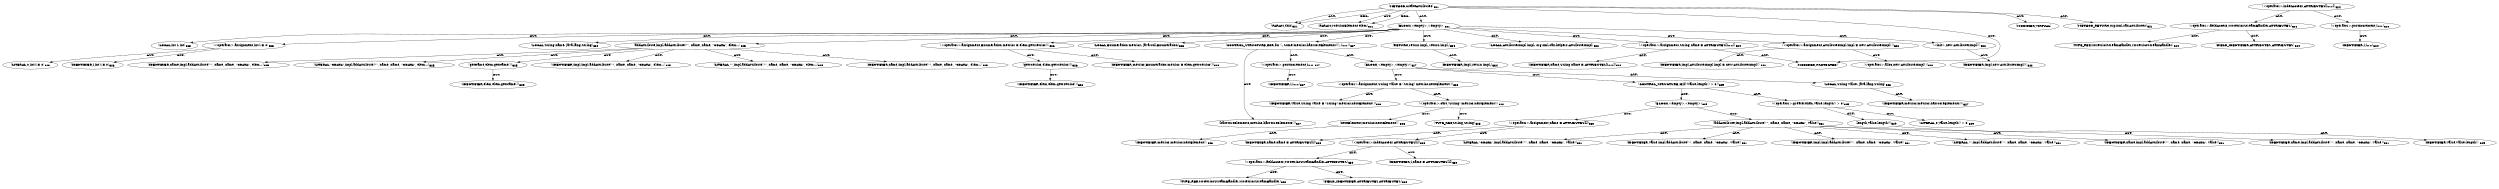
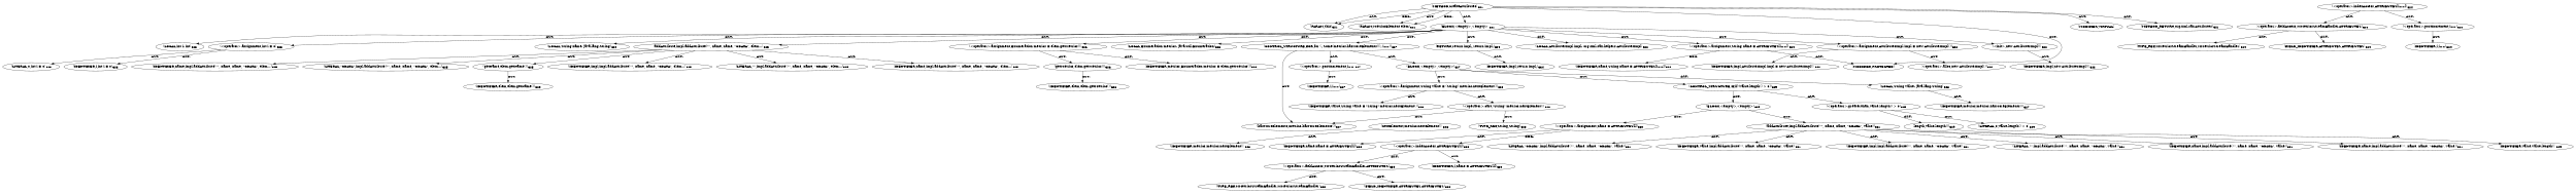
  digraph {
    n1 [label=<(METHOD,createAttributes)<SUB>321</SUB>>]
    n2 [label=<(PARAM,this)<SUB>321</SUB>>]
    n3 [label=<(PARAM,MetricsElement elem)<SUB>321</SUB>>]
    n4 [label=<(BLOCK,&lt;empty&gt;,&lt;empty&gt;)<SUB>321</SUB>>]
    n5 [label=<(MODIFIER,PROTECTED)>]
    n6 [label=<(MODIFIER,VIRTUAL)>]
    n7 [label=<(METHOD_RETURN,org.xml.sax.Attributes)<SUB>321</SUB>>]
    n8 [label=<(LOCAL,AttributesImpl impl: org.xml.sax.helpers.AttributesImpl)<SUB>322</SUB>>]
    n9 [label=<(&lt;operator&gt;.assignment,AttributesImpl impl = new AttributesImpl())<SUB>322</SUB>>]
    n10 [label=<(&lt;init&gt;,new AttributesImpl())<SUB>322</SUB>>]
    n11 [label=<(LOCAL,int i: int)<SUB>323</SUB>>]
    n12 [label=<(&lt;operator&gt;.assignment,int i = 0)<SUB>323</SUB>>]
    n13 [label=<(LOCAL,String name: java.lang.String)<SUB>324</SUB>>]
    n14 [label=<(&lt;operator&gt;.assignment,String name = ATTRIBUTES[i++])<SUB>324</SUB>>]
    n15 [label=<(addAttribute,impl.addAttribute(&quot;&quot;, name, name, &quot;CDATA&quot;, elem...)<SUB>325</SUB>>]
    n16 [label=<(LOCAL,Enumeration metrics: java.util.Enumeration)<SUB>326</SUB>>]
    n17 [label=<(&lt;operator&gt;.assignment,Enumeration metrics = elem.getMetrics())<SUB>326</SUB>>]
    n18 [label=<(CONTROL_STRUCTURE,FOR,for (; Some(metrics.hasMoreElements()); i++))<SUB>327</SUB>>]
    n19 [label=<(RETURN,return impl;,return impl;)<SUB>334</SUB>>]
    n20 [label=<(IDENTIFIER,impl,AttributesImpl impl = new AttributesImpl())<SUB>322</SUB>>]
    n21 [label=<(&lt;operator&gt;.alloc,new AttributesImpl())<SUB>322</SUB>>]
    n22 [label=<(IDENTIFIER,impl,new AttributesImpl())<SUB>322</SUB>>]
    n23 [label=<(IDENTIFIER,i,int i = 0)<SUB>323</SUB>>]
    n24 [label=<(LITERAL,0,int i = 0)<SUB>323</SUB>>]
    n25 [label=<(IDENTIFIER,name,String name = ATTRIBUTES[i++])<SUB>324</SUB>>]
    n26 [label=<(IDENTIFIER,impl,impl.addAttribute(&quot;&quot;, name, name, &quot;CDATA&quot;, elem...)<SUB>325</SUB>>]
    n27 [label=<(LITERAL,&quot;&quot;,impl.addAttribute(&quot;&quot;, name, name, &quot;CDATA&quot;, elem...)<SUB>325</SUB>>]
    n28 [label=<(IDENTIFIER,name,impl.addAttribute(&quot;&quot;, name, name, &quot;CDATA&quot;, elem...)<SUB>325</SUB>>]
    n29 [label=<(IDENTIFIER,name,impl.addAttribute(&quot;&quot;, name, name, &quot;CDATA&quot;, elem...)<SUB>325</SUB>>]
    n30 [label=<(LITERAL,&quot;CDATA&quot;,impl.addAttribute(&quot;&quot;, name, name, &quot;CDATA&quot;, elem...)<SUB>325</SUB>>]
    n31 [label=<(getName,elem.getName())<SUB>325</SUB>>]
    n32 [label=<(IDENTIFIER,metrics,Enumeration metrics = elem.getMetrics())<SUB>326</SUB>>]
    n33 [label=<(getMetrics,elem.getMetrics())<SUB>326</SUB>>]
    n34 [label=<(hasMoreElements,metrics.hasMoreElements())<SUB>327</SUB>>]
    n35 [label=<(&lt;operator&gt;.postIncrement,i++)<SUB>327</SUB>>]
    n36 [label=<(BLOCK,&lt;empty&gt;,&lt;empty&gt;)<SUB>327</SUB>>]
    n37 [label=<(IDENTIFIER,impl,return impl;)<SUB>334</SUB>>]
    n38 [label=<(&lt;operator&gt;.indexAccess,ATTRIBUTES[i++])<SUB>324</SUB>>]
    n39 [label=<(&lt;operator&gt;.fieldAccess,MMetricsStreamHandler.ATTRIBUTES)<SUB>324</SUB>>]
    n40 [label=<(&lt;operator&gt;.postIncrement,i++)<SUB>324</SUB>>]
    n41 [label=<(TYPE_REF,MMetricsStreamHandler,MMetricsStreamHandler)<SUB>324</SUB>>]
    n42 [label=<(FIELD_IDENTIFIER,ATTRIBUTES,ATTRIBUTES)<SUB>324</SUB>>]
    n43 [label=<(IDENTIFIER,i,i++)<SUB>324</SUB>>]
    n44 [label=<(IDENTIFIER,elem,elem.getName())<SUB>325</SUB>>]
    n45 [label=<(IDENTIFIER,elem,elem.getMetrics())<SUB>326</SUB>>]
    n46 [label=<(IDENTIFIER,i,i++)<SUB>327</SUB>>]
    n47 [label=<(LOCAL,String value: java.lang.String)<SUB>328</SUB>>]
    n48 [label=<(&lt;operator&gt;.assignment,String value = (String) metrics.nextElement())<SUB>328</SUB>>]
    n49 [label=<(CONTROL_STRUCTURE,IF,if (value.length() &gt; 0))<SUB>329</SUB>>]
    n50 [label=<(IDENTIFIER,metrics,metrics.hasMoreElements())<SUB>327</SUB>>]
    n51 [label=<(IDENTIFIER,value,String value = (String) metrics.nextElement())<SUB>328</SUB>>]
    n52 [label=<(&lt;operator&gt;.cast,(String) metrics.nextElement())<SUB>328</SUB>>]
    n53 [label=<(&lt;operator&gt;.greaterThan,value.length() &gt; 0)<SUB>329</SUB>>]
    n54 [label=<(BLOCK,&lt;empty&gt;,&lt;empty&gt;)<SUB>329</SUB>>]
    n55 [label=<(TYPE_REF,String,String)<SUB>328</SUB>>]
    n56 [label=<(nextElement,metrics.nextElement())<SUB>328</SUB>>]
    n57 [label=<(IDENTIFIER,metrics,metrics.nextElement())<SUB>328</SUB>>]
    n58 [label=<(length,value.length())<SUB>329</SUB>>]
    n59 [label=<(LITERAL,0,value.length() &gt; 0)<SUB>329</SUB>>]
    n60 [label=<(&lt;operator&gt;.assignment,name = ATTRIBUTES[i])<SUB>330</SUB>>]
    n61 [label=<(addAttribute,impl.addAttribute(&quot;&quot;, name, name, &quot;CDATA&quot;, value))<SUB>331</SUB>>]
    n62 [label=<(IDENTIFIER,value,value.length())<SUB>329</SUB>>]
    n63 [label=<(IDENTIFIER,name,name = ATTRIBUTES[i])<SUB>330</SUB>>]
    n64 [label=<(&lt;operator&gt;.indexAccess,ATTRIBUTES[i])<SUB>330</SUB>>]
    n65 [label=<(IDENTIFIER,impl,impl.addAttribute(&quot;&quot;, name, name, &quot;CDATA&quot;, value))<SUB>331</SUB>>]
    n66 [label=<(LITERAL,&quot;&quot;,impl.addAttribute(&quot;&quot;, name, name, &quot;CDATA&quot;, value))<SUB>331</SUB>>]
    n67 [label=<(IDENTIFIER,name,impl.addAttribute(&quot;&quot;, name, name, &quot;CDATA&quot;, value))<SUB>331</SUB>>]
    n68 [label=<(IDENTIFIER,name,impl.addAttribute(&quot;&quot;, name, name, &quot;CDATA&quot;, value))<SUB>331</SUB>>]
    n69 [label=<(LITERAL,&quot;CDATA&quot;,impl.addAttribute(&quot;&quot;, name, name, &quot;CDATA&quot;, value))<SUB>331</SUB>>]
    n70 [label=<(IDENTIFIER,value,impl.addAttribute(&quot;&quot;, name, name, &quot;CDATA&quot;, value))<SUB>331</SUB>>]
    n71 [label=<(&lt;operator&gt;.fieldAccess,MMetricsStreamHandler.ATTRIBUTES)<SUB>330</SUB>>]
    n72 [label=<(IDENTIFIER,i,name = ATTRIBUTES[i])<SUB>330</SUB>>]
    n73 [label=<(TYPE_REF,MMetricsStreamHandler,MMetricsStreamHandler)<SUB>330</SUB>>]
    n74 [label=<(FIELD_IDENTIFIER,ATTRIBUTES,ATTRIBUTES)<SUB>330</SUB>>]
    n1 -> n2 [label="AST: "]
    n1 -> n2 [label="DDG: "]
    n1 -> n3 [label="AST: "]
    n1 -> n3 [label="DDG: "]
    n1 -> n4 [label="AST: "]
    n1 -> n5 [label="AST: "]
    n1 -> n6 [label="AST: "]
    n1 -> n7 [label="AST: "]
    n4 -> n8 [label="AST: "]
    n4 -> n9 [label="AST: "]
    n4 -> n10 [label="AST: "]
    n4 -> n11 [label="AST: "]
    n4 -> n12 [label="AST: "]
    n4 -> n13 [label="AST: "]
    n4 -> n14 [label="AST: "]
    n4 -> n15 [label="AST: "]
    n4 -> n16 [label="AST: "]
    n4 -> n17 [label="AST: "]
    n4 -> n18 [label="AST: "]
    n4 -> n19 [label="AST: "]
    n9 -> n20 [label="AST: "]
    n9 -> n21 [label="AST: "]
    n10 -> n22 [label="AST: "]
    n12 -> n23 [label="AST: "]
    n12 -> n24 [label="AST: "]
    n14 -> n5 [label="AST: "]
-   n14 -> n25 [label="AST: "]
+   n14 -> n25 [label="DDG: "]
    n15 -> n26 [label="AST: "]
    n15 -> n27 [label="AST: "]
    n15 -> n28 [label="AST: "]
    n15 -> n29 [label="AST: "]
    n15 -> n30 [label="AST: "]
    n15 -> n31 [label="AST: "]
    n17 -> n32 [label="AST: "]
    n17 -> n33 [label="AST: "]
    n18 -> n34 [label="AST: "]
    n18 -> n35 [label="AST: "]
    n18 -> n36 [label="AST: "]
    n19 -> n37 [label="AST: "]
    n31 -> n44 [label="AST: "]
    n33 -> n45 [label="AST: "]
    n35 -> n46 [label="AST: "]
    n36 -> n47 [label="AST: "]
    n36 -> n48 [label="AST: "]
    n36 -> n49 [label="AST: "]
    n38 -> n39 [label="AST: "]
    n38 -> n40 [label="AST: "]
    n39 -> n41 [label="AST: "]
    n39 -> n42 [label="AST: "]
    n40 -> n43 [label="AST: "]
    n47 -> n50 [label="AST: "]
    n48 -> n51 [label="AST: "]
    n48 -> n52 [label="AST: "]
    n49 -> n53 [label="AST: "]
    n49 -> n54 [label="AST: "]
    n52 -> n55 [label="AST: "]
-   n52 -> n56 [label="AST: "]
+   n52 -> n34 [label="AST: "]
    n53 -> n58 [label="AST: "]
    n53 -> n59 [label="AST: "]
    n54 -> n60 [label="AST: "]
    n54 -> n61 [label="AST: "]
    n56 -> n57 [label="AST: "]
    n58 -> n62 [label="AST: "]
    n60 -> n63 [label="AST: "]
-   n60 -> n64 [label="AST: "]
+   n60 -> n64 [label="DDG: "]
    n61 -> n65 [label="AST: "]
    n61 -> n66 [label="AST: "]
    n61 -> n67 [label="AST: "]
    n61 -> n68 [label="AST: "]
    n61 -> n69 [label="AST: "]
    n61 -> n70 [label="AST: "]
    n64 -> n71 [label="AST: "]
    n64 -> n72 [label="AST: "]
    n71 -> n73 [label="AST: "]
    n71 -> n74 [label="AST: "]
  }
